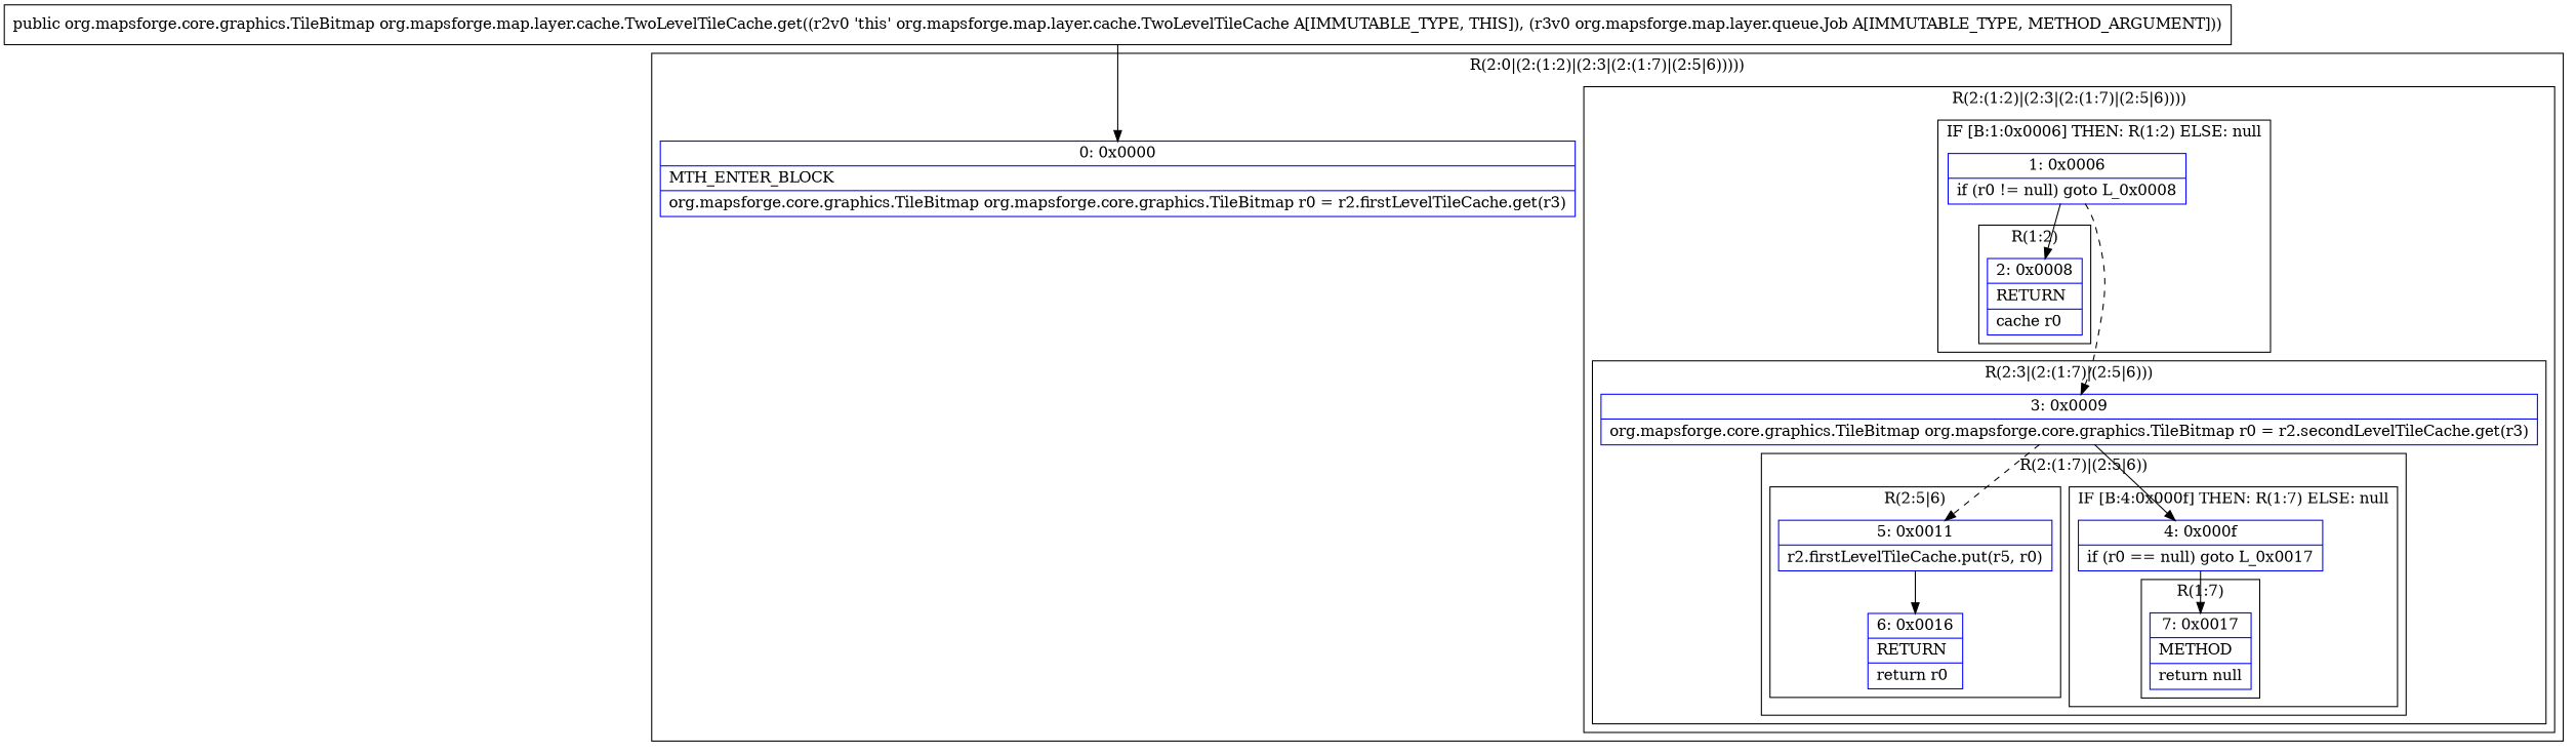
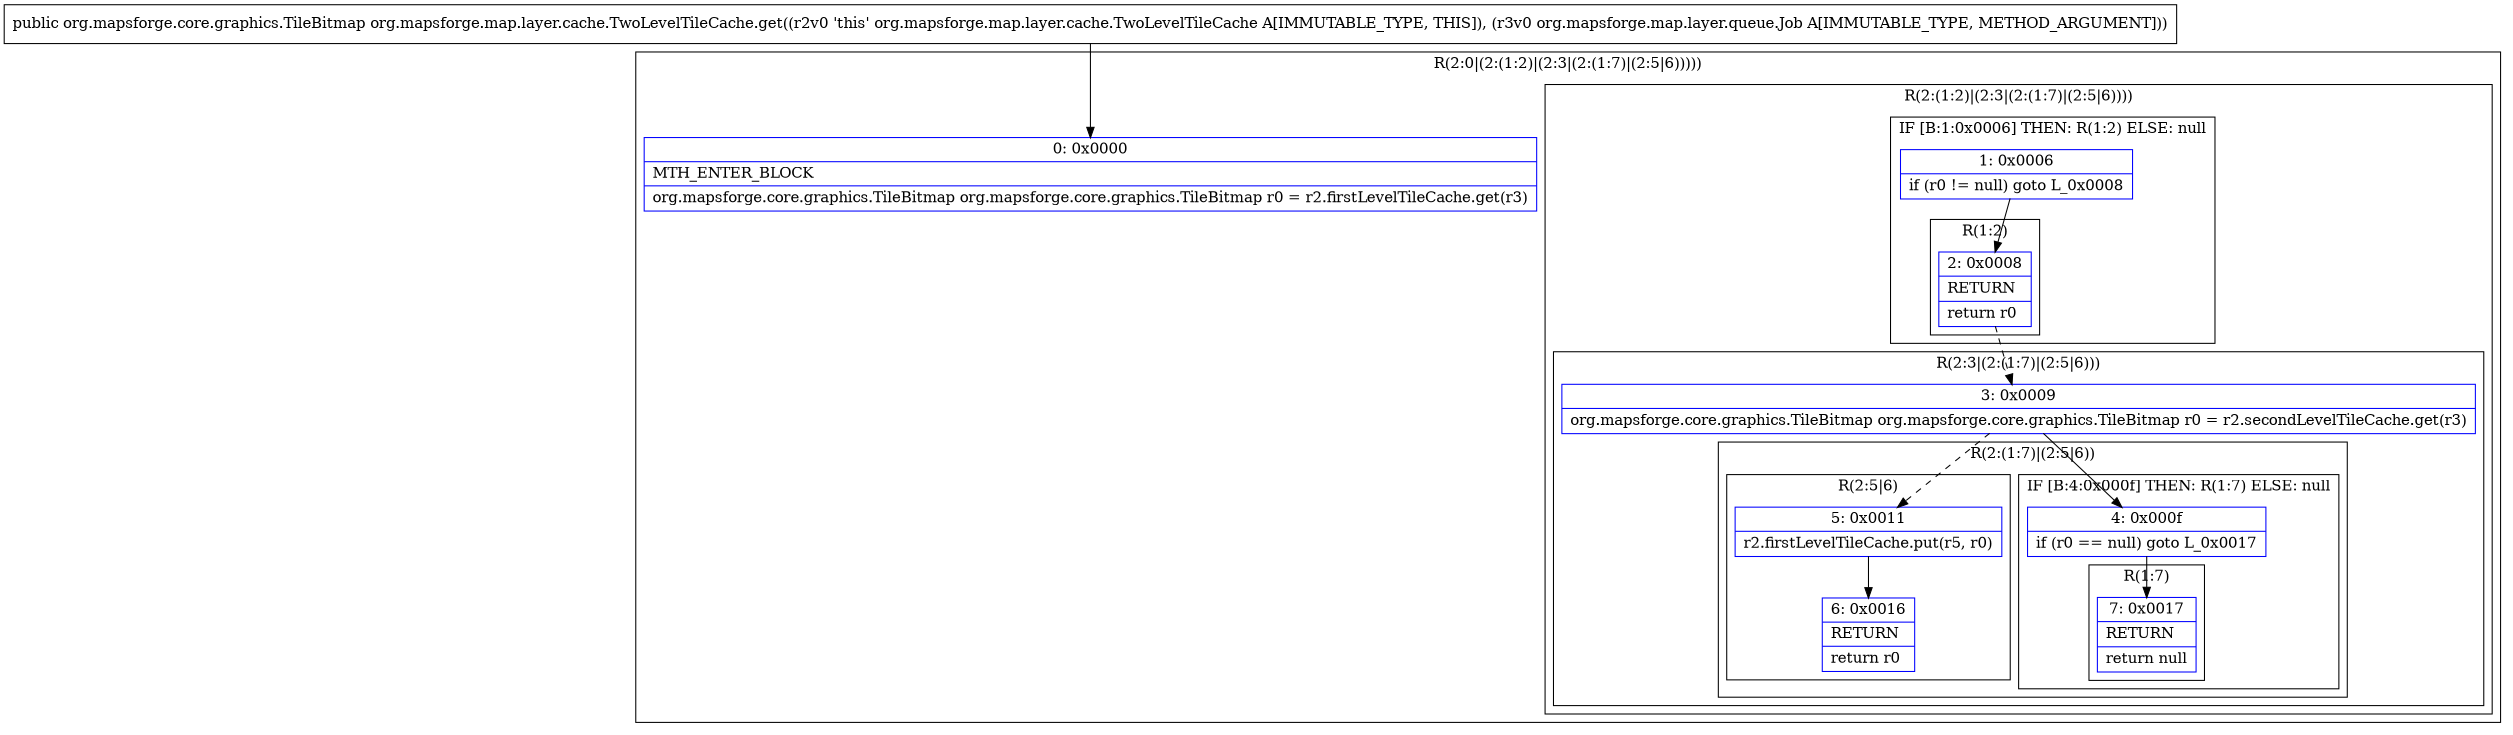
  digraph {
    node [color=blue shape=record]
-   n1 [label="{2\:\ 0x0008|RETURN\l|cache r0\l}"]
+   n1 [label="{2\:\ 0x0008|RETURN\l|return r0\l}"]
    n2 [label="{1\:\ 0x0006|if (r0 != null) goto L_0x0008\l}"]
-   n3 [label="{7\:\ 0x0017|METHOD\l|return null\l}"]
+   n3 [label="{7\:\ 0x0017|RETURN\l|return null\l}"]
    n4 [label="{4\:\ 0x000f|if (r0 == null) goto L_0x0017\l}"]
    n5 [label="{5\:\ 0x0011|r2.firstLevelTileCache.put(r5, r0)\l}"]
    n6 [label="{6\:\ 0x0016|RETURN\l|return r0\l}"]
    n7 [label="{3\:\ 0x0009|org.mapsforge.core.graphics.TileBitmap org.mapsforge.core.graphics.TileBitmap r0 = r2.secondLevelTileCache.get(r3)\l}"]
    n8 [label="{0\:\ 0x0000|MTH_ENTER_BLOCK\l|org.mapsforge.core.graphics.TileBitmap org.mapsforge.core.graphics.TileBitmap r0 = r2.firstLevelTileCache.get(r3)\l}"]
    n9 [label="{public org.mapsforge.core.graphics.TileBitmap org.mapsforge.map.layer.cache.TwoLevelTileCache.get((r2v0 'this' org.mapsforge.map.layer.cache.TwoLevelTileCache A[IMMUTABLE_TYPE, THIS]), (r3v0 org.mapsforge.map.layer.queue.Job A[IMMUTABLE_TYPE, METHOD_ARGUMENT])) }" color=""]
    subgraph cluster_1 {
      label="R(2:0|(2:(1:2)|(2:3|(2:(1:7)|(2:5|6)))))"
      n8
      subgraph cluster_2 {
        label="R(2:(1:2)|(2:3|(2:(1:7)|(2:5|6))))"
        subgraph cluster_3 {
          label="IF [B:1:0x0006] THEN: R(1:2) ELSE: null"
          n2
          subgraph cluster_4 {
            label="R(1:2)"
            n1
          }
        }
        subgraph cluster_5 {
          label="R(2:3|(2:(1:7)|(2:5|6)))"
          n7
          subgraph cluster_6 {
            label="R(2:(1:7)|(2:5|6))"
            subgraph cluster_7 {
              label="IF [B:4:0x000f] THEN: R(1:7) ELSE: null"
              n4
              subgraph cluster_8 {
                label="R(1:7)"
                n3
              }
            }
            subgraph cluster_9 {
              label="R(2:5|6)"
              n5
              n6
            }
          }
        }
      }
    }
    n2 -> n1
-   n2 -> n7 [style=dashed]
+   n1 -> n7 [style=dashed]
    n4 -> n3
    n5 -> n6
    n7 -> n4
    n7 -> n5 [style=dashed]
    n9 -> n8
  }
